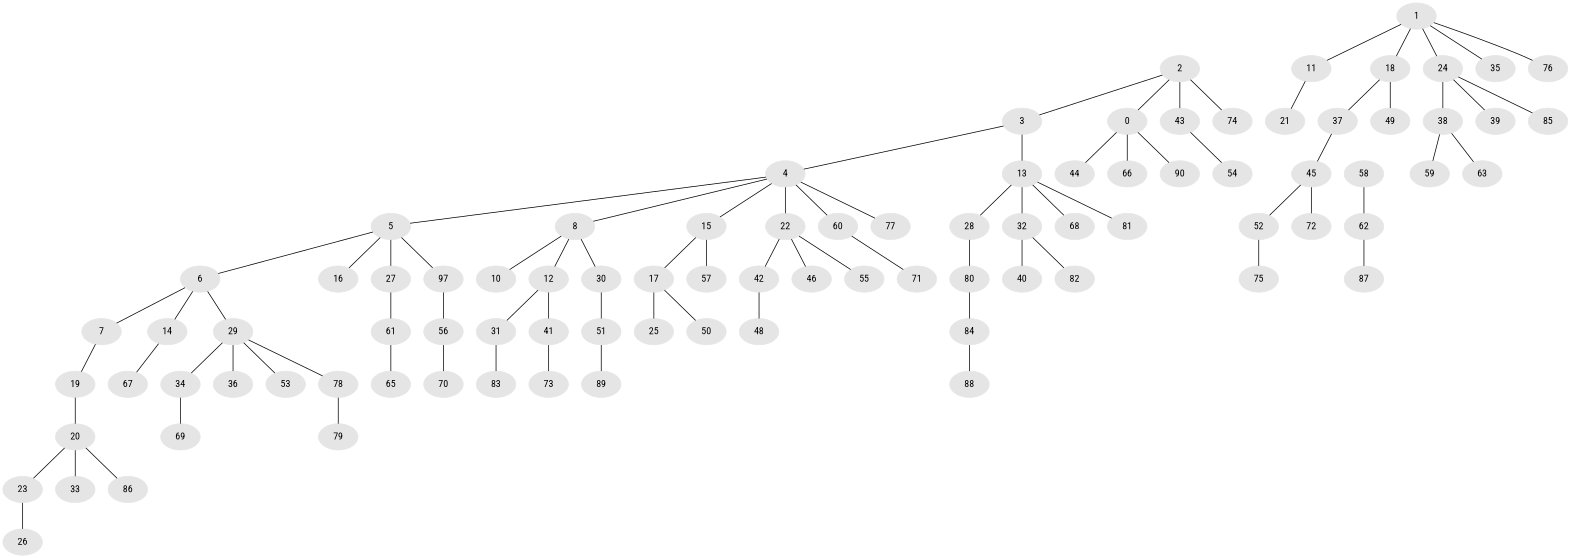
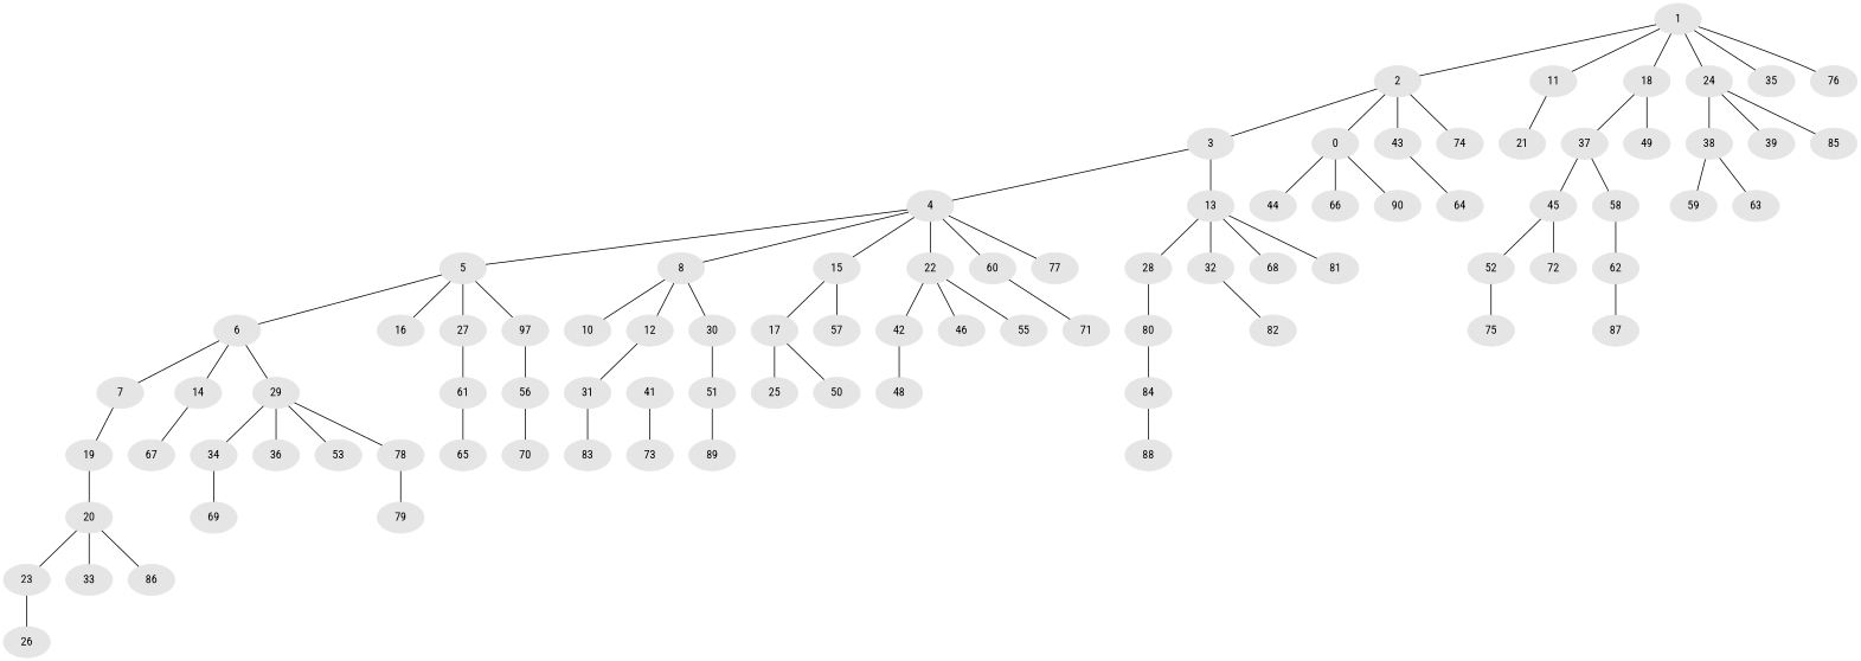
  graph {
    fontname="Roboto Condensed"
    node [color=gray90 fontname="Roboto Condensed" style=filled]
    edge [fontname="Roboto Condensed"]
    1
    2
    11
    18
    24
    35
    76
    3
    n9 [label=0]
    43
    74
    21
    37
    49
    38
    39
    85
    4
    13
    44
    66
    90
-   54
+   54 [label=64]
    5
    8
    15
    22
    60
    77
    28
    32
    68
    81
    6
    16
    27
    n37 [label=97]
    10
    12
    30
    17
    57
    42
    46
    55
    71
    7
    14
    29
    61
    56
    19
    67
    34
    36
    53
    78
    20
    31
    41
    51
    83
    73
    80
-   40
    82
    25
    50
    45
    58
    23
    33
    86
    26
    48
    59
    63
    65
    84
    69
    79
    89
    52
    72
    62
    75
    70
    87
    88
+   1 -- 2
    1 -- 11
    1 -- 18
    1 -- 24
    1 -- 35
    1 -- 76
    2 -- 3
    2 -- n9
    2 -- 43
    2 -- 74
    11 -- 21
    18 -- 37
    18 -- 49
    24 -- 38
    24 -- 39
    24 -- 85
    3 -- 4
    3 -- 13
    n9 -- 44
    n9 -- 66
    n9 -- 90
    43 -- 54
    37 -- 45
+   37 -- 58
    38 -- 59
    38 -- 63
    4 -- 5
    4 -- 8
    4 -- 15
    4 -- 22
    4 -- 60
    4 -- 77
    13 -- 28
    13 -- 32
    13 -- 68
    13 -- 81
    5 -- 6
    5 -- 16
    5 -- 27
    5 -- n37
    8 -- 10
    8 -- 12
    8 -- 30
    15 -- 17
    15 -- 57
    22 -- 42
    22 -- 46
    22 -- 55
    60 -- 71
    28 -- 80
-   32 -- 40
    32 -- 82
    6 -- 7
    6 -- 14
    6 -- 29
    27 -- 61
    n37 -- 56
    12 -- 31
-   12 -- 41
    30 -- 51
    17 -- 25
    17 -- 50
    42 -- 48
    7 -- 19
    14 -- 67
    29 -- 34
    29 -- 36
    29 -- 53
    29 -- 78
    61 -- 65
    56 -- 70
    19 -- 20
    34 -- 69
    78 -- 79
    20 -- 23
    20 -- 33
    20 -- 86
    31 -- 83
    41 -- 73
    51 -- 89
    80 -- 84
    45 -- 52
    45 -- 72
    58 -- 62
    23 -- 26
    84 -- 88
    52 -- 75
    62 -- 87
  }
